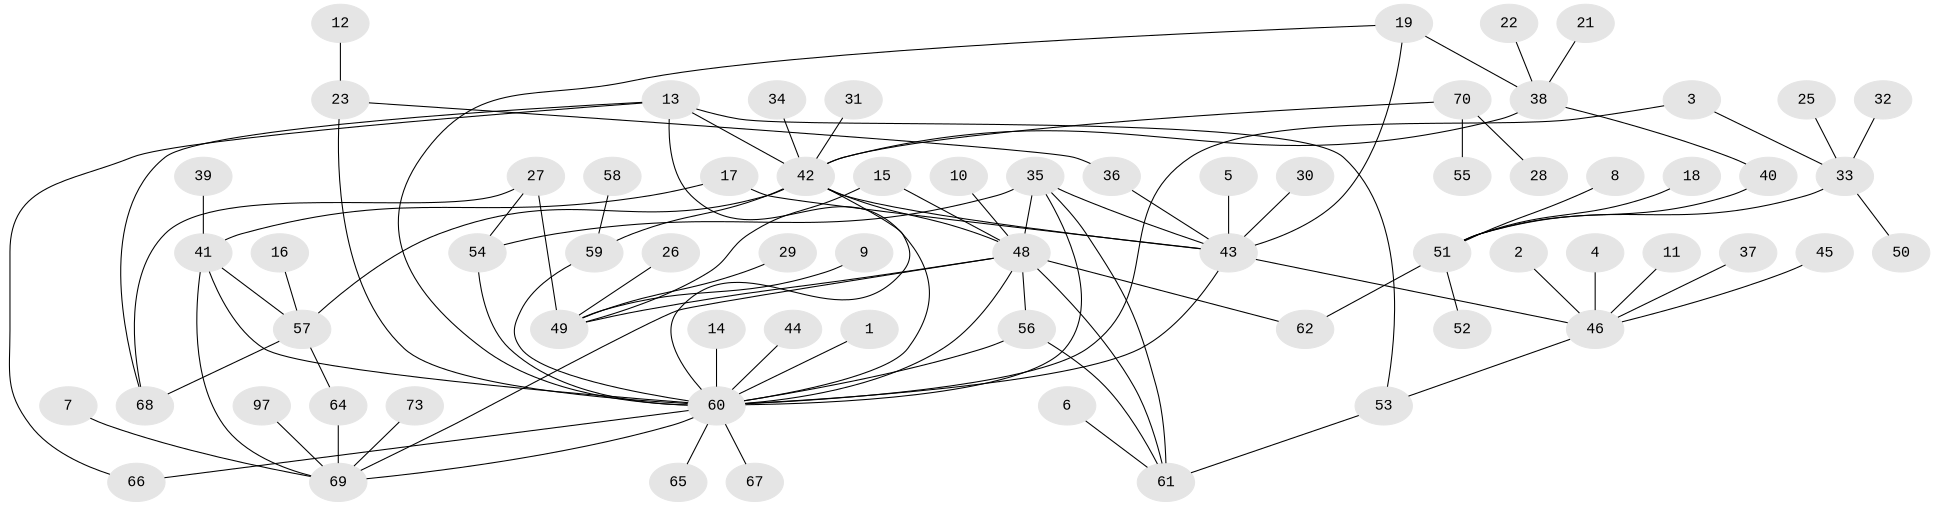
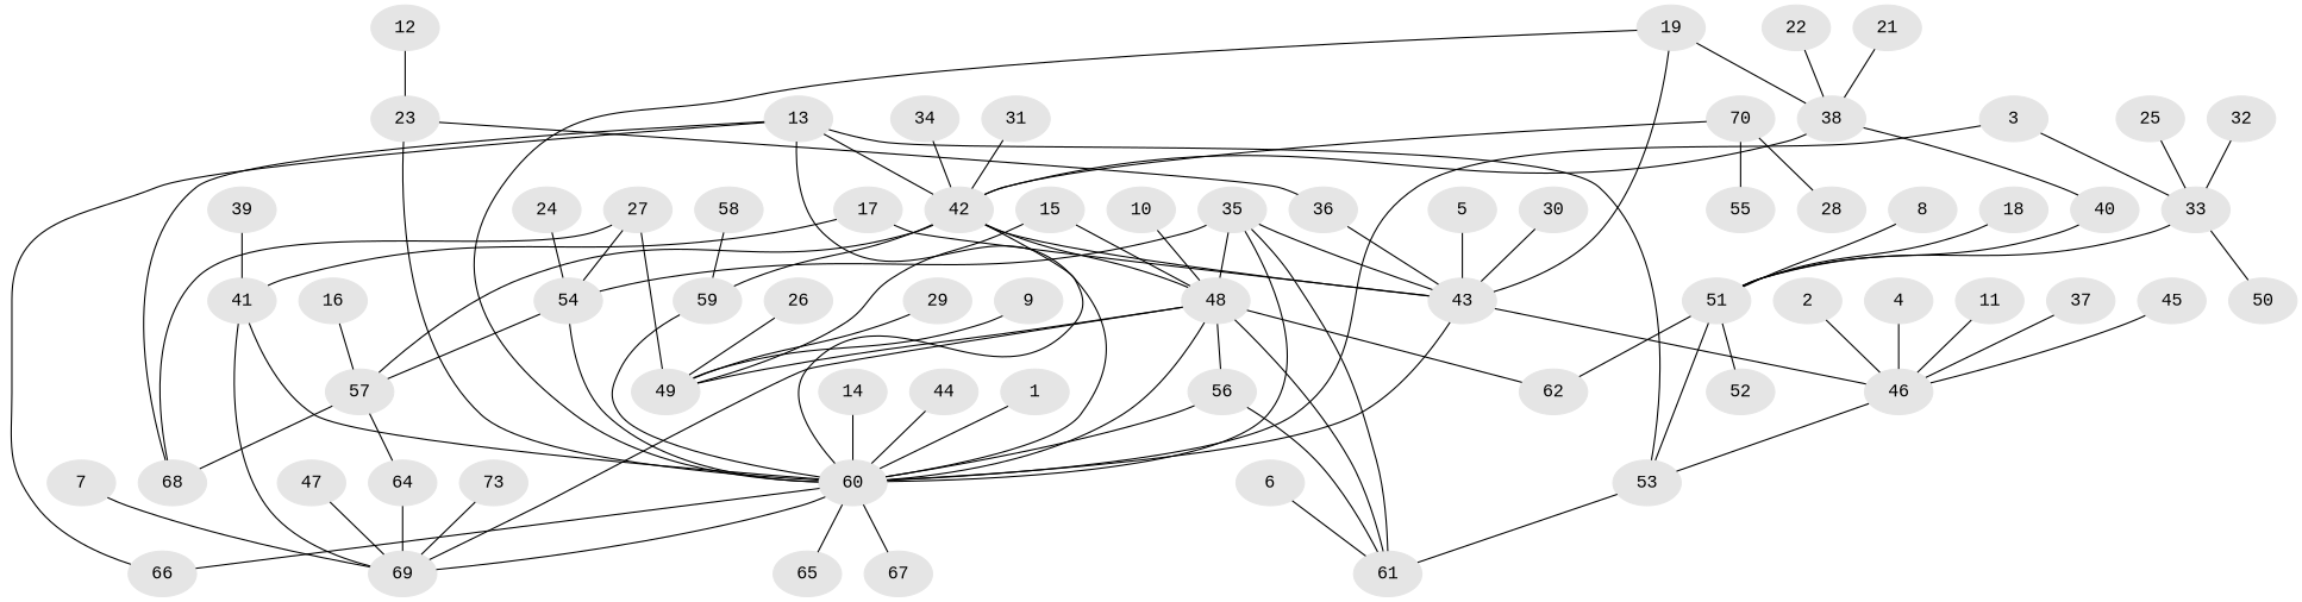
  graph {
    fontname="Liberation Mono"
    node [color=gray90 fontname="Liberation Mono" style=filled]
    edge [fontname="Liberation Mono" weight=1.0]
    1
    60
    69
    66
    65
    67
    2
    46
    53
    3
    33
    51
    50
    4
    5
    43
    6
    61
    7
    8
    62
    52
    9
    49
    10
    48
    56
    11
    12
    23
    36
    13
    42
    68
    57
    59
    14
    15
    16
    64
    17
    41
    18
    19
    38
    40
    n47 [label=70]
    28
    55
    21
    22
+   24
    54
    25
    26
    27
    29
    30
    31
    32
    34
    35
    37
    39
    44
    45
-   47 [label=97]
+   47
    58
    n69 [label=73]
    1 -- 60
    60 -- 69
    60 -- 66
    60 -- 65
    60 -- 67
    2 -- 46
    46 -- 53
    53 -- 61
    3 -- 60
    3 -- 33
    33 -- 51
    33 -- 50
+   51 -- 53
    51 -- 62
    51 -- 52
    4 -- 46
    5 -- 43
    43 -- 60
    43 -- 46
    6 -- 61
    7 -- 69
    8 -- 51
    9 -- 49
    10 -- 48
    48 -- 60
    48 -- 69
    48 -- 61
    48 -- 62
    48 -- 49
    48 -- 56
    56 -- 60
    56 -- 61
    11 -- 46
    12 -- 23
    23 -- 60
    23 -- 36
    36 -- 43
    13 -- 60
    13 -- 66
    13 -- 53
    13 -- 42
    13 -- 68
    42 -- 60
    42 -- 43
    42 -- 48
    42 -- 57
    42 -- 59
    57 -- 68
    57 -- 64
    59 -- 60
    14 -- 60
    15 -- 49
    15 -- 48
    16 -- 57
    64 -- 69
    17 -- 43
    17 -- 41
    41 -- 60
    41 -- 69
    18 -- 51
    19 -- 60
    19 -- 43
    19 -- 38
    38 -- 42
    38 -- 40
    40 -- 51
    n47 -- 42
    n47 -- 28
    n47 -- 55
    21 -- 38
    22 -- 38
+   24 -- 54
    54 -- 60 [weight=2.0]
-   41 -- 57
+   54 -- 57
    25 -- 33
    26 -- 49
    27 -- 49
    27 -- 68
    27 -- 54
    29 -- 49
    30 -- 43
    31 -- 42
    32 -- 33
    34 -- 42
    35 -- 60
    35 -- 43
    35 -- 61
    35 -- 48 [weight=2.0]
    35 -- 54
    37 -- 46
    39 -- 41
    44 -- 60
    45 -- 46
    47 -- 69
    58 -- 59
    n69 -- 69
  }
